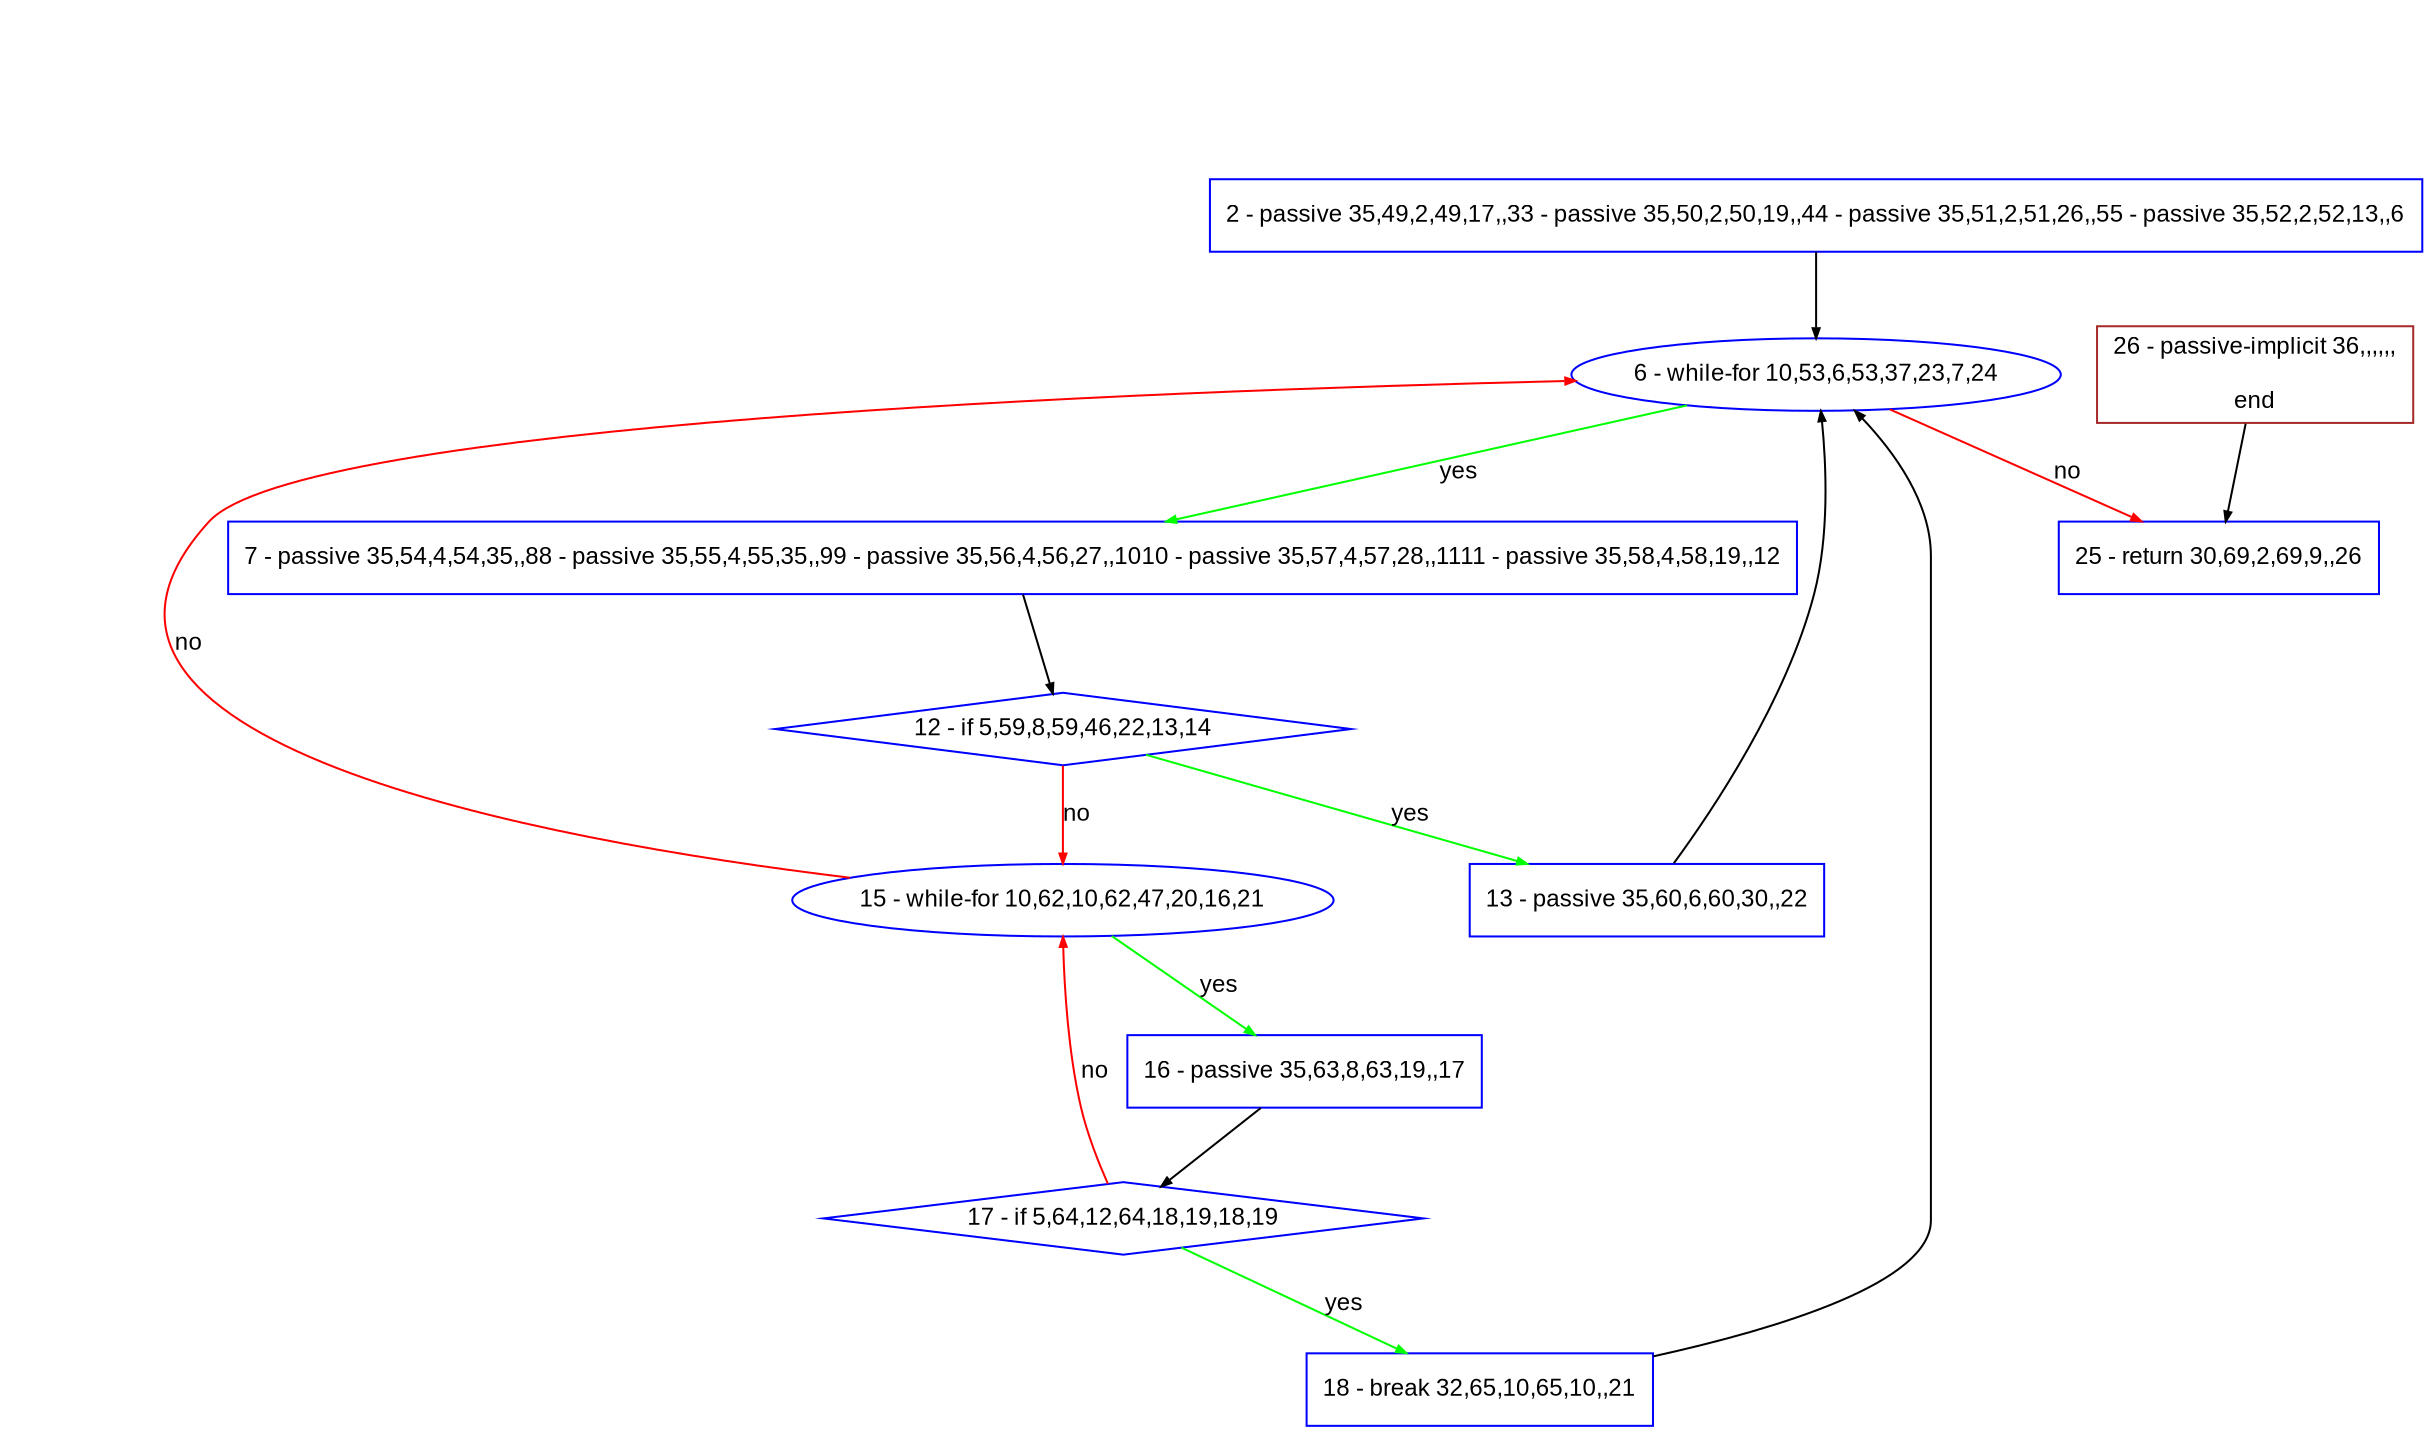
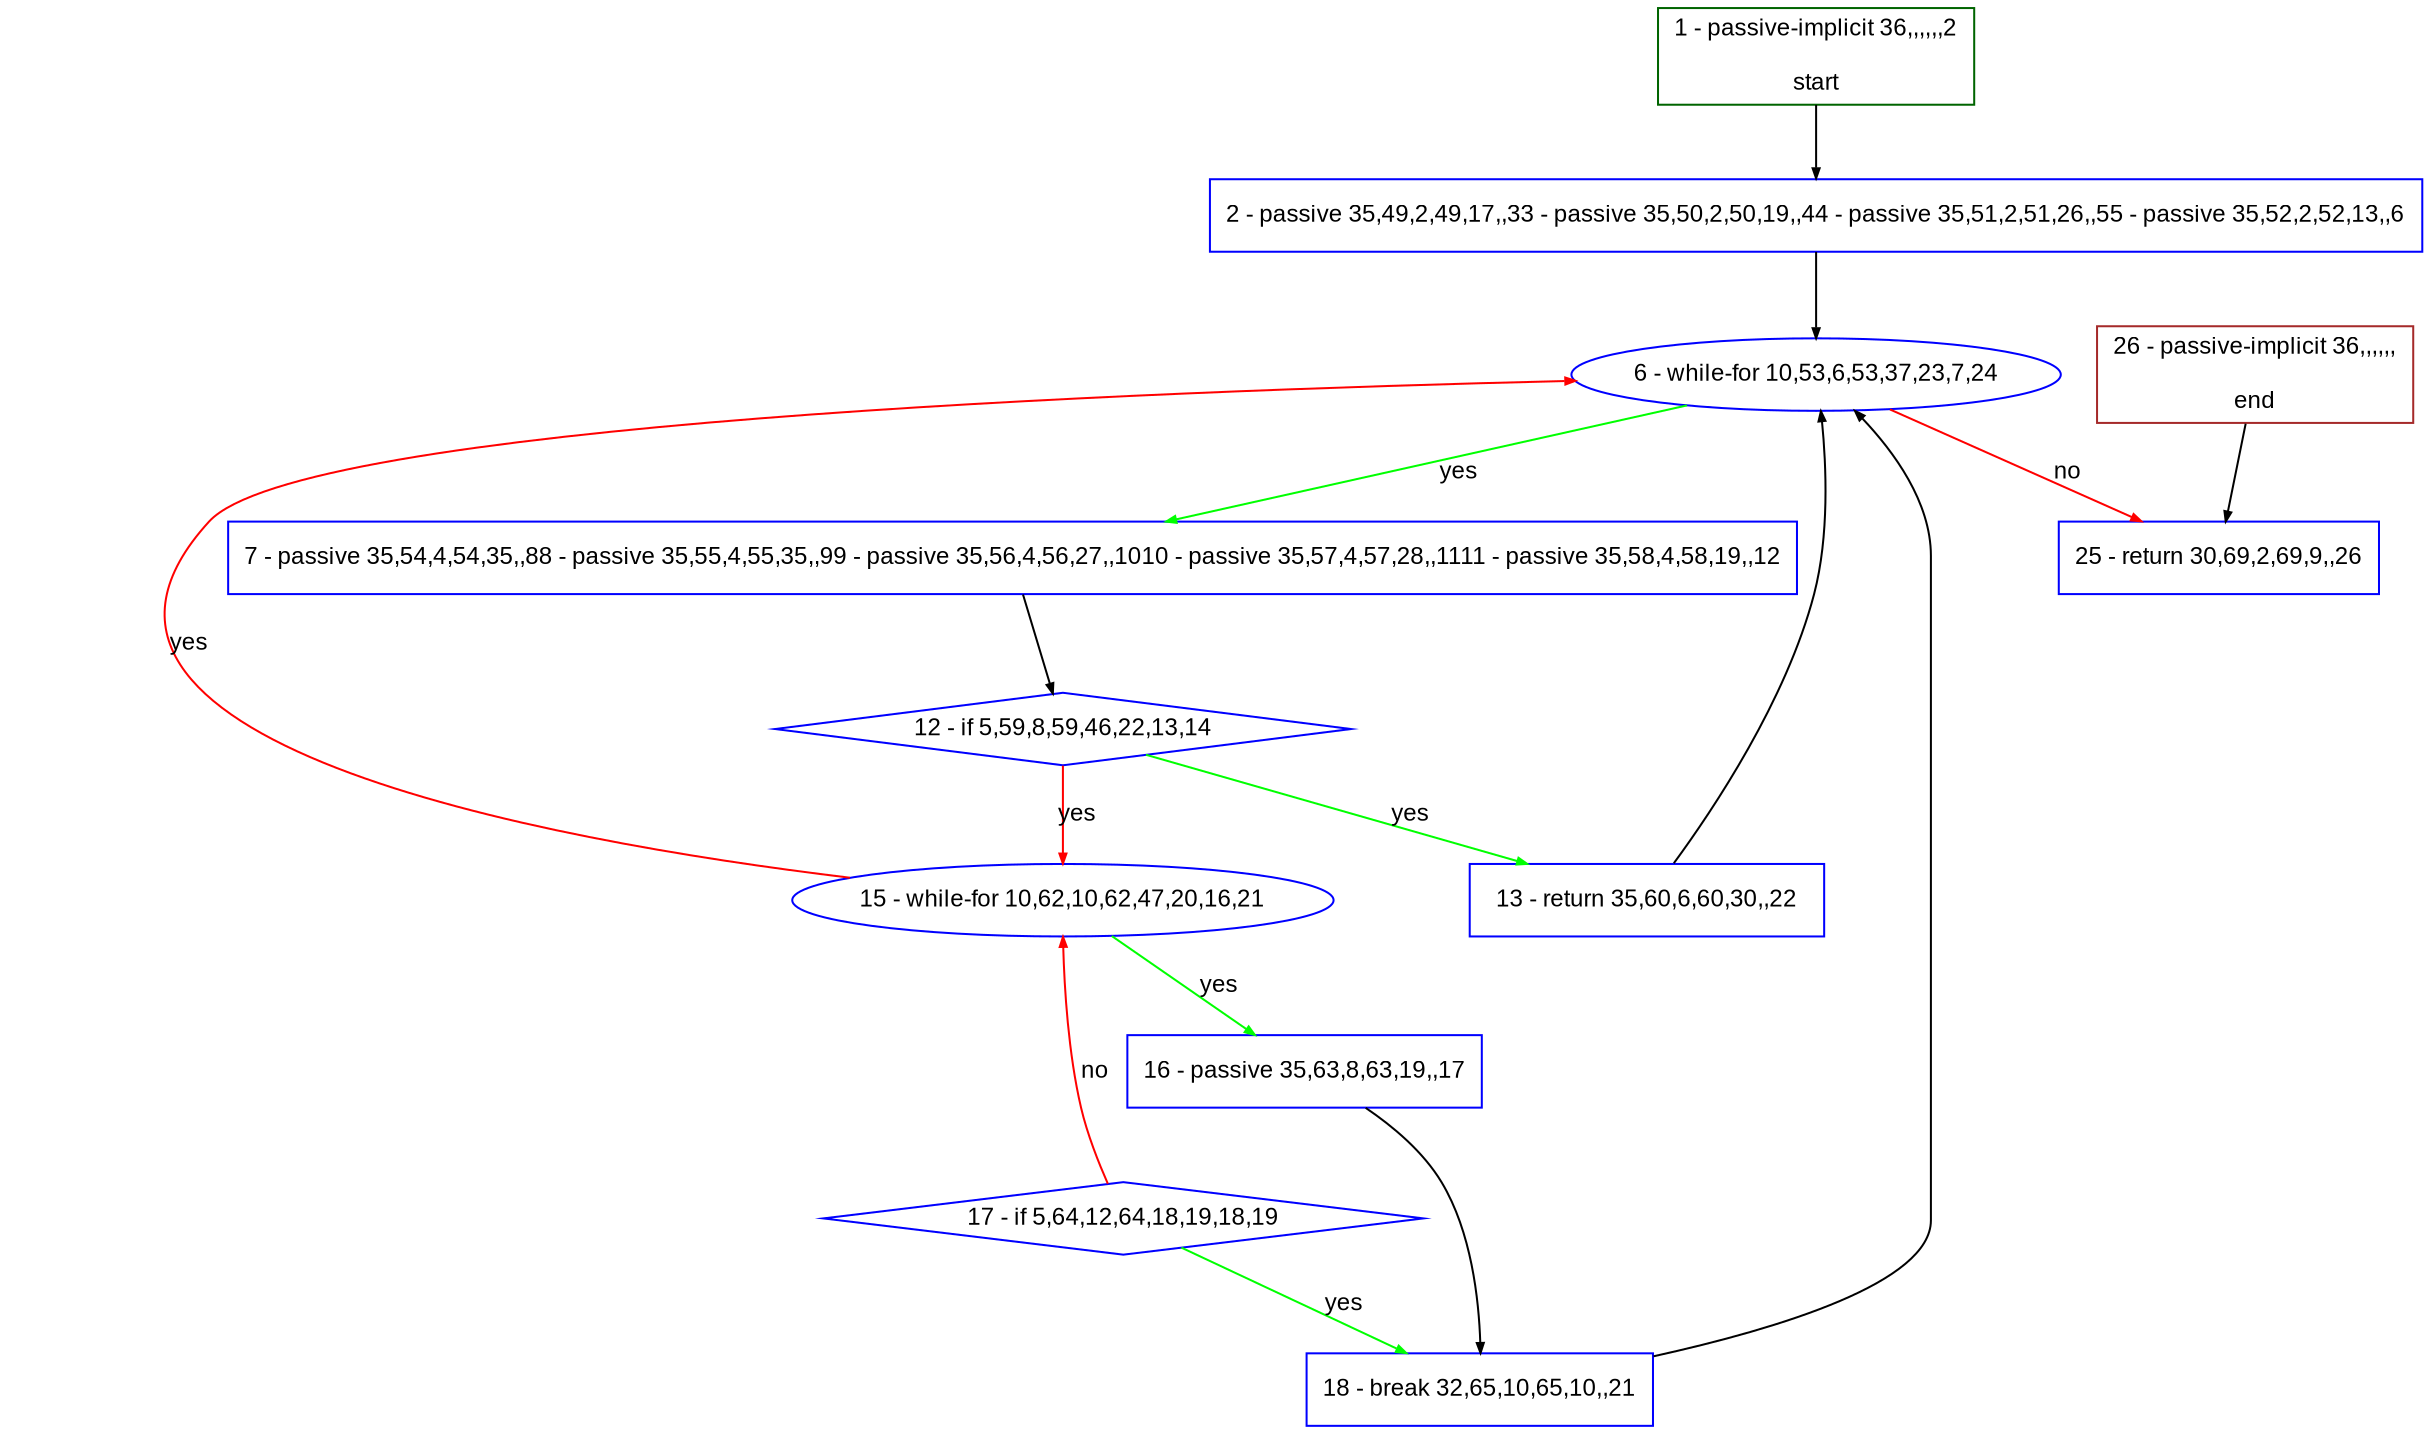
  digraph {
    bgcolor=white
    compound=true
    fillcolor="#FFFFCC"
    fontname=Arial
    fontsize=12
    pack=true
    packmode=clust
    style="rounded,filled"
    node [color="#0000ff" compound=true fillcolor="#ffffff" fixedsize=false fontname=Arial fontsize=12 node_initialized=no shape=box style=filled]
    edge [arrowhead=normal arrowsize=0.5 arrowtail=none color="#000000" compound=true dir=forward fontcolor=black fontname=Arial fontsize=12]
    n1 [label="2 - passive 35,49,2,49,17,,33 - passive 35,50,2,50,19,,44 - passive 35,51,2,51,26,,55 - passive 35,52,2,52,13,,6"]
    n2 [label="6 - while-for 10,53,6,53,37,23,7,24" shape=oval]
    n3 [label="7 - passive 35,54,4,54,35,,88 - passive 35,55,4,55,35,,99 - passive 35,56,4,56,27,,1010 - passive 35,57,4,57,28,,1111 - passive 35,58,4,58,19,,12"]
    n4 [label="25 - return 30,69,2,69,9,,26"]
+   n5 [color="#006400" label="1 - passive-implicit 36,,,,,,2\n\nstart"]
    n6 [label="12 - if 5,59,8,59,46,22,13,14" shape=diamond]
-   n7 [label="13 - passive 35,60,6,60,30,,22"]
+   n7 [label="13 - return 35,60,6,60,30,,22"]
    n8 [label="15 - while-for 10,62,10,62,47,20,16,21" shape=oval]
    n9 [color="#a52a2a" label="26 - passive-implicit 36,,,,,,\n\nend"]
    n10 [label="16 - passive 35,63,8,63,19,,17"]
    n11 [label="17 - if 5,64,12,64,18,19,18,19" shape=diamond]
    n12 [label="18 - break 32,65,10,65,10,,21"]
    n1 -> n2
    n2 -> n3 [color="#00ff00" label=yes]
    n2 -> n4 [color="#ff0000" label=no]
    n3 -> n6
+   n5 -> n1
    n6 -> n7 [color="#00ff00" label=yes]
-   n6 -> n8 [color="#ff0000" label=no]
+   n6 -> n8 [color="#ff0000" label=yes]
    n7 -> n2
-   n8 -> n2 [color="#ff0000" label=no]
+   n8 -> n2 [color="#ff0000" label=yes]
    n8 -> n10 [color="#00ff00" label=yes]
    n9 -> n4
-   n10 -> n11
+   n10 -> n12
    n11 -> n8 [color="#ff0000" label=no]
    n11 -> n12 [color="#00ff00" label=yes]
    n12 -> n2
  }
